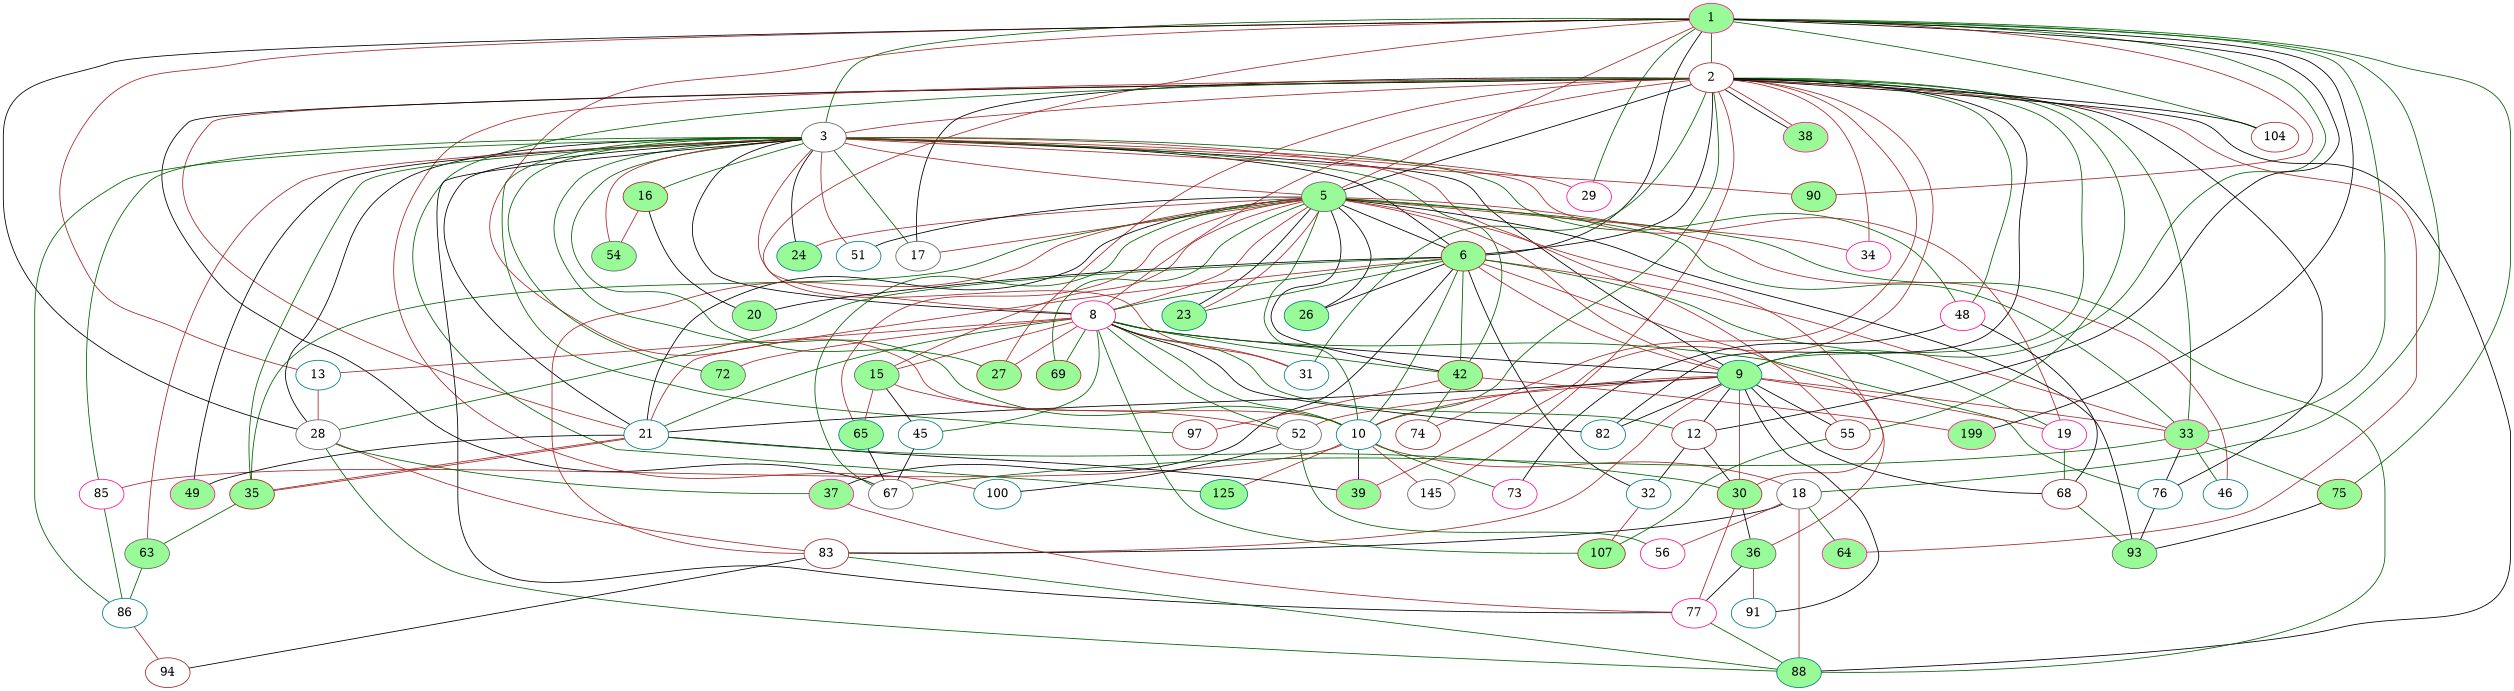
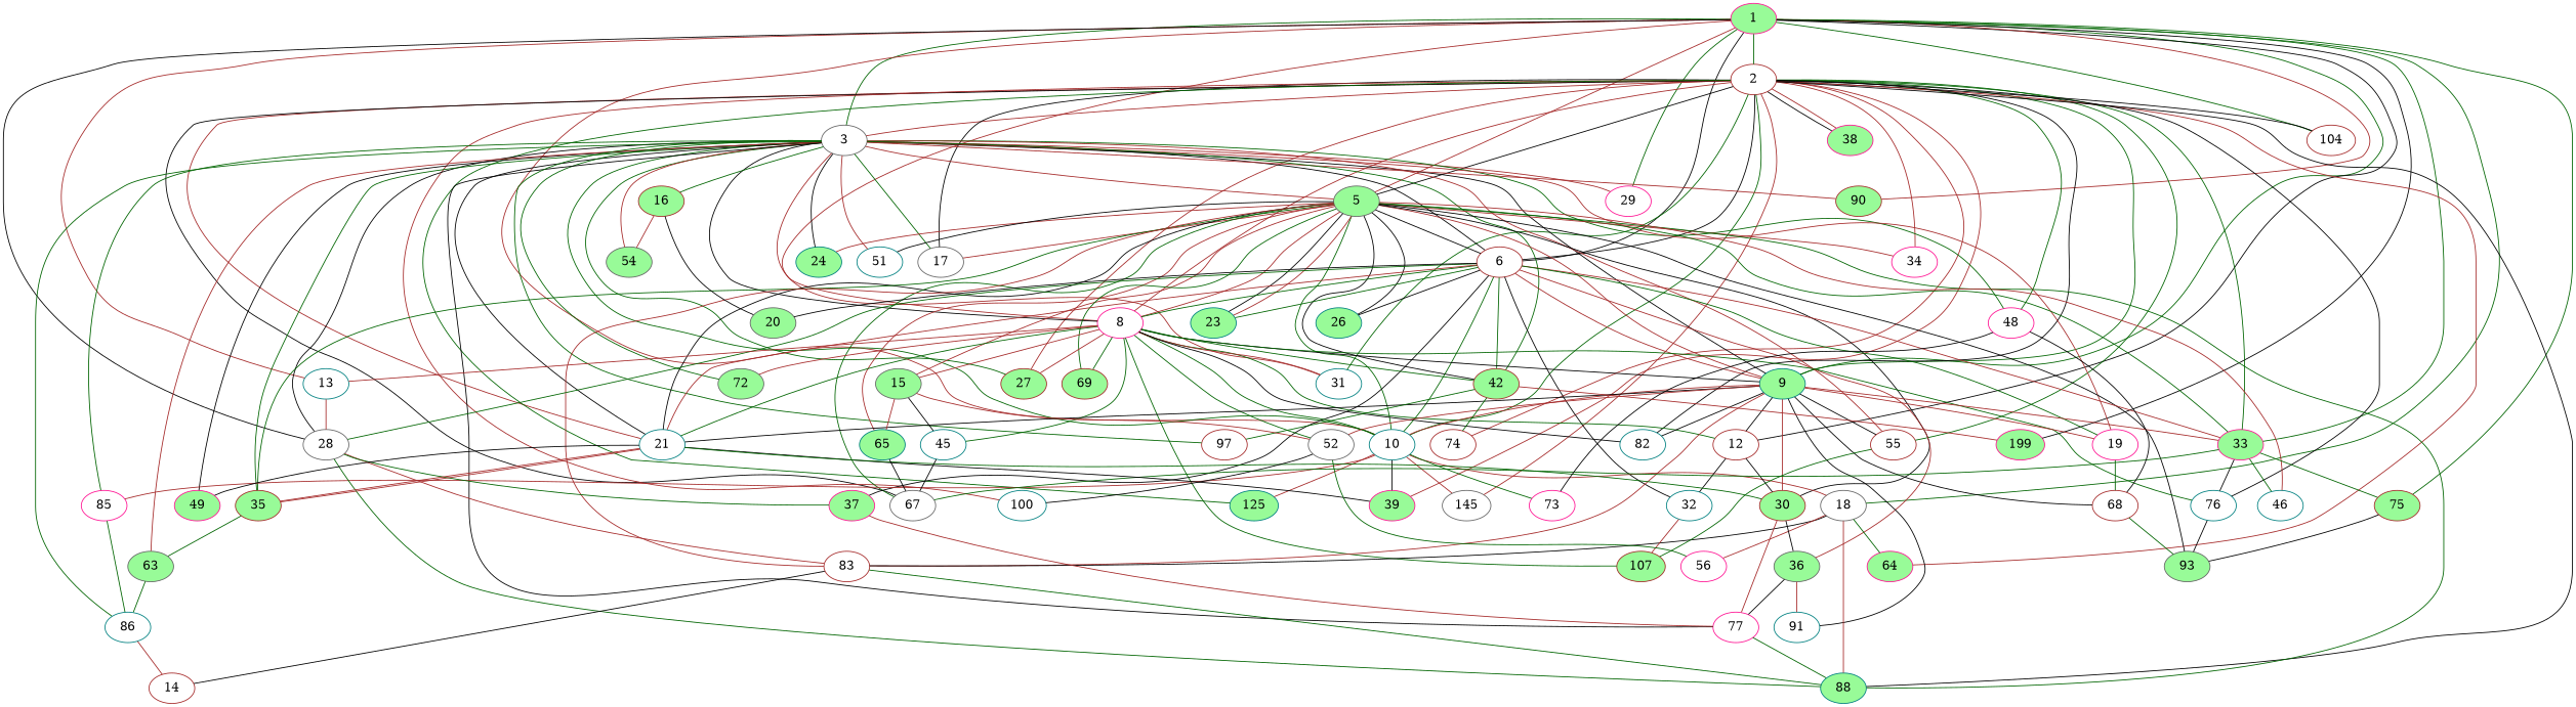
  graph {
    node [color=teal fillcolor=white style=filled]
    edge [color=brown]
    1 [color=deeppink fillcolor=palegreen super="+81"]
    2 [color=brown super="+4"]
    3 [color=gray40 super="+11+140+7+110"]
    5 [color=gray40 fillcolor=palegreen super="+89+116+25+40"]
-   6 [color=brown fillcolor=palegreen super="+80+71+59+58+121+22"]
+   6 [color=brown super="+80+71+59+58+121+22"]
    8 [color=deeppink]
    9 [fillcolor=palegreen super="+50+14+41"]
    10 [super="+60"]
    12 [color=brown super="+120"]
    13
    18 [color=gray40]
    28 [color=gray40 super="+105+108"]
    29 [color=deeppink]
    33 [color=deeppink fillcolor=palegreen super="+62+133+53"]
    n15 [color=brown fillcolor=palegreen label=90]
    75 [color=brown fillcolor=palegreen]
    104 [color=brown]
    n18 [color=deeppink fillcolor=palegreen label=199]
    17 [color=gray40]
    21 [super="+99+84+106+101+92"]
    27 [color=brown fillcolor=palegreen super="+61"]
    31 [super="+134"]
    34 [color=deeppink]
    38 [color=deeppink fillcolor=palegreen]
    39 [color=deeppink fillcolor=palegreen]
    48 [color=deeppink]
    55 [color=brown super="+57"]
    64 [color=deeppink fillcolor=palegreen]
    67 [color=gray40 super="+103"]
    74 [color=brown]
    76
    82 [super="+112"]
    88 [fillcolor=palegreen super="+122+96"]
    100
    125 [fillcolor=palegreen]
    145 [color=gray40]
    16 [color=brown fillcolor=palegreen]
    19 [color=deeppink]
    24 [fillcolor=palegreen]
    35 [color=brown fillcolor=palegreen]
    42 [color=brown fillcolor=palegreen super="+79"]
    49 [color=deeppink fillcolor=palegreen]
    51
    54 [color=gray40 fillcolor=palegreen]
    63 [color=gray40 fillcolor=palegreen]
    72 [color=gray40 fillcolor=palegreen]
    77 [color=deeppink super="+98"]
    85 [color=deeppink]
    86 [super="+95"]
    97 [color=brown]
    15 [color=gray40 fillcolor=palegreen]
    23 [fillcolor=palegreen]
    26 [fillcolor=palegreen]
    30 [color=brown fillcolor=palegreen super="+117+90"]
    46
    65 [fillcolor=palegreen]
    69 [color=brown fillcolor=palegreen super="+87"]
    83 [color=brown super="+131"]
    93 [color=gray40 fillcolor=palegreen super="+111"]
    20 [color=gray40 fillcolor=palegreen]
    32
    36 [color=gray40 fillcolor=palegreen]
    37 [color=deeppink fillcolor=palegreen]
    45 [super="+66"]
    52 [color=gray40]
    107 [color=brown fillcolor=palegreen super="+124"]
    68 [color=brown super="+78"]
    91
    73 [color=deeppink]
    56 [color=deeppink]
-   94 [color=brown]
+   94 [color=brown label=14]
    1 -- 2 [color=darkgreen weight=2]
    1 -- 3 [color=darkgreen weight=3]
    1 -- 5
    1 -- 6 [color=black]
    1 -- 8
    1 -- 9 [color=darkgreen weight=2]
    1 -- 10
    1 -- 12 [color=black]
    1 -- 13
    1 -- 18 [color=darkgreen]
    1 -- 28 [color=black]
    1 -- 29 [color=darkgreen]
    1 -- 33 [color=darkgreen]
    1 -- n15
    1 -- 75 [color=darkgreen]
    1 -- 104 [color=darkgreen]
    1 -- n18 [color=black]
    2 -- 3 [weight=6]
    2 -- 5 [color=black weight=3]
    2 -- 6 [color=black weight=2]
    2 -- 8 [weight=2]
    2 -- 9 [color=darkgreen weight=2]
    2 -- 10 [color=darkgreen weight=2]
    2 -- 33 [color=darkgreen]
    2 -- 104 [color=black]
    2 -- 17 [color=black]
    2 -- 21
    2 -- 27
    2 -- 31 [color=darkgreen]
    2 -- 34
    2 -- 38 [color=black]
    2 -- 38
    2 -- 39
    2 -- 48 [color=darkgreen]
    2 -- 55 [color=darkgreen]
    2 -- 64
    2 -- 67 [color=black]
    2 -- 74
    2 -- 76 [color=black]
    2 -- 82 [color=black]
    2 -- 88 [color=black weight=2]
    2 -- 100
    2 -- 125 [color=darkgreen]
    2 -- 145
    3 -- 5 [weight=2]
    3 -- 6 [color=black weight=3]
    3 -- 8 [color=black weight=2]
    3 -- 9 [color=black weight=3]
    3 -- 10 [color=darkgreen weight=2]
    3 -- 28 [color=black weight=2]
    3 -- 29
    3 -- n15
    3 -- 17 [color=darkgreen]
    3 -- 21 [color=black weight=2]
    3 -- 27 [color=darkgreen]
    3 -- 31
    3 -- 48 [color=darkgreen]
    3 -- 55
    3 -- 16 [color=darkgreen]
    3 -- 19
    3 -- 24 [color=black weight=2]
    3 -- 35 [color=darkgreen]
    3 -- 42 [color=darkgreen]
    3 -- 49 [color=black]
    3 -- 51
    3 -- 54
    3 -- 63
    3 -- 72 [color=darkgreen]
    3 -- 77 [color=black]
    3 -- 85 [color=darkgreen]
    3 -- 86 [color=darkgreen]
    3 -- 97 [color=darkgreen]
    5 -- 6 [color=black weight=2]
    5 -- 8
    5 -- 9
    5 -- 10 [color=darkgreen weight=2]
    5 -- 33 [color=darkgreen]
    5 -- 17
    5 -- 21 [color=black]
    5 -- 34
    5 -- 67 [color=darkgreen]
    5 -- 88 [color=darkgreen]
    5 -- 24
    5 -- 35 [color=darkgreen]
    5 -- 42 [color=black weight=2]
    5 -- 51 [color=black]
    5 -- 15
    5 -- 23 [color=black]
    5 -- 23
    5 -- 26 [color=black]
-   5 -- 30
+   5 -- 30 [color=black]
    5 -- 46
    5 -- 65
    5 -- 69 [color=darkgreen]
    5 -- 83
    5 -- 93 [color=black]
    6 -- 8 [color=darkgreen]
    6 -- 9
    6 -- 10 [color=darkgreen weight=2]
    6 -- 28 [color=darkgreen]
    6 -- 33
    6 -- 21 [weight=3]
    6 -- 19 [color=darkgreen]
    6 -- 42 [color=darkgreen]
    6 -- 23 [color=darkgreen]
    6 -- 26 [color=black]
    6 -- 20 [color=black]
    6 -- 32 [color=black]
    6 -- 36
    6 -- 37 [color=black]
    8 -- 9 [color=black]
    8 -- 10 [color=darkgreen weight=2]
    8 -- 12 [color=darkgreen weight=2]
    8 -- 13
    8 -- 21 [color=darkgreen]
    8 -- 27 [weight=2]
    8 -- 31
    8 -- 76 [color=darkgreen]
    8 -- 82 [color=black]
    8 -- 42 [color=darkgreen]
    8 -- 72
    8 -- 15
    8 -- 69 [color=darkgreen weight=2]
    8 -- 45 [color=darkgreen]
    8 -- 52 [color=darkgreen]
    8 -- 107 [color=darkgreen]
    9 -- 10 [weight=2]
    9 -- 12 [color=black weight=2]
    9 -- 33
    9 -- 21 [color=black]
    9 -- 55 [color=black]
    9 -- 82 [color=black]
    9 -- 19
    9 -- 30
    9 -- 83
    9 -- 52
    9 -- 68 [color=black]
    9 -- 91 [color=black]
    10 -- 18
    10 -- 39 [color=black]
    10 -- 125
    10 -- 145
    10 -- 85
    10 -- 73 [color=darkgreen]
    12 -- 30 [color=black]
    12 -- 32 [color=black]
    13 -- 28
    18 -- 64 [color=darkgreen]
    18 -- 88
    18 -- 83 [color=black]
    18 -- 56
    28 -- 88 [color=darkgreen]
    28 -- 83
    28 -- 37 [color=darkgreen]
    33 -- 75 [color=darkgreen]
    33 -- 67 [color=darkgreen]
    33 -- 76 [color=black]
    33 -- 46 [color=darkgreen]
    75 -- 93 [color=black]
    21 -- 39 [color=black]
    21 -- 35
    21 -- 35
    21 -- 49 [color=black]
    21 -- 30 [color=darkgreen]
    48 -- 68 [color=black]
    48 -- 73 [color=black]
    55 -- 107 [color=darkgreen]
    76 -- 93 [color=black]
    16 -- 54
    16 -- 20 [color=black]
    19 -- 68 [color=darkgreen]
    35 -- 63 [color=darkgreen]
    42 -- n18
    42 -- 74 [color=darkgreen]
-   42 -- 97
+   42 -- 97 [color=darkgreen]
    63 -- 86 [color=darkgreen]
    77 -- 88 [color=darkgreen]
    85 -- 86 [color=darkgreen]
    86 -- 94
    15 -- 65
    15 -- 45 [color=black]
    15 -- 52
    30 -- 77
    30 -- 36 [color=black]
    65 -- 67 [color=black]
    83 -- 88 [color=darkgreen]
    83 -- 94 [color=black]
    32 -- 107
    36 -- 77 [color=black]
    36 -- 91
    37 -- 77
    45 -- 67 [color=black]
    52 -- 100 [color=black]
    52 -- 56 [color=darkgreen]
    68 -- 93 [color=darkgreen]
  }
